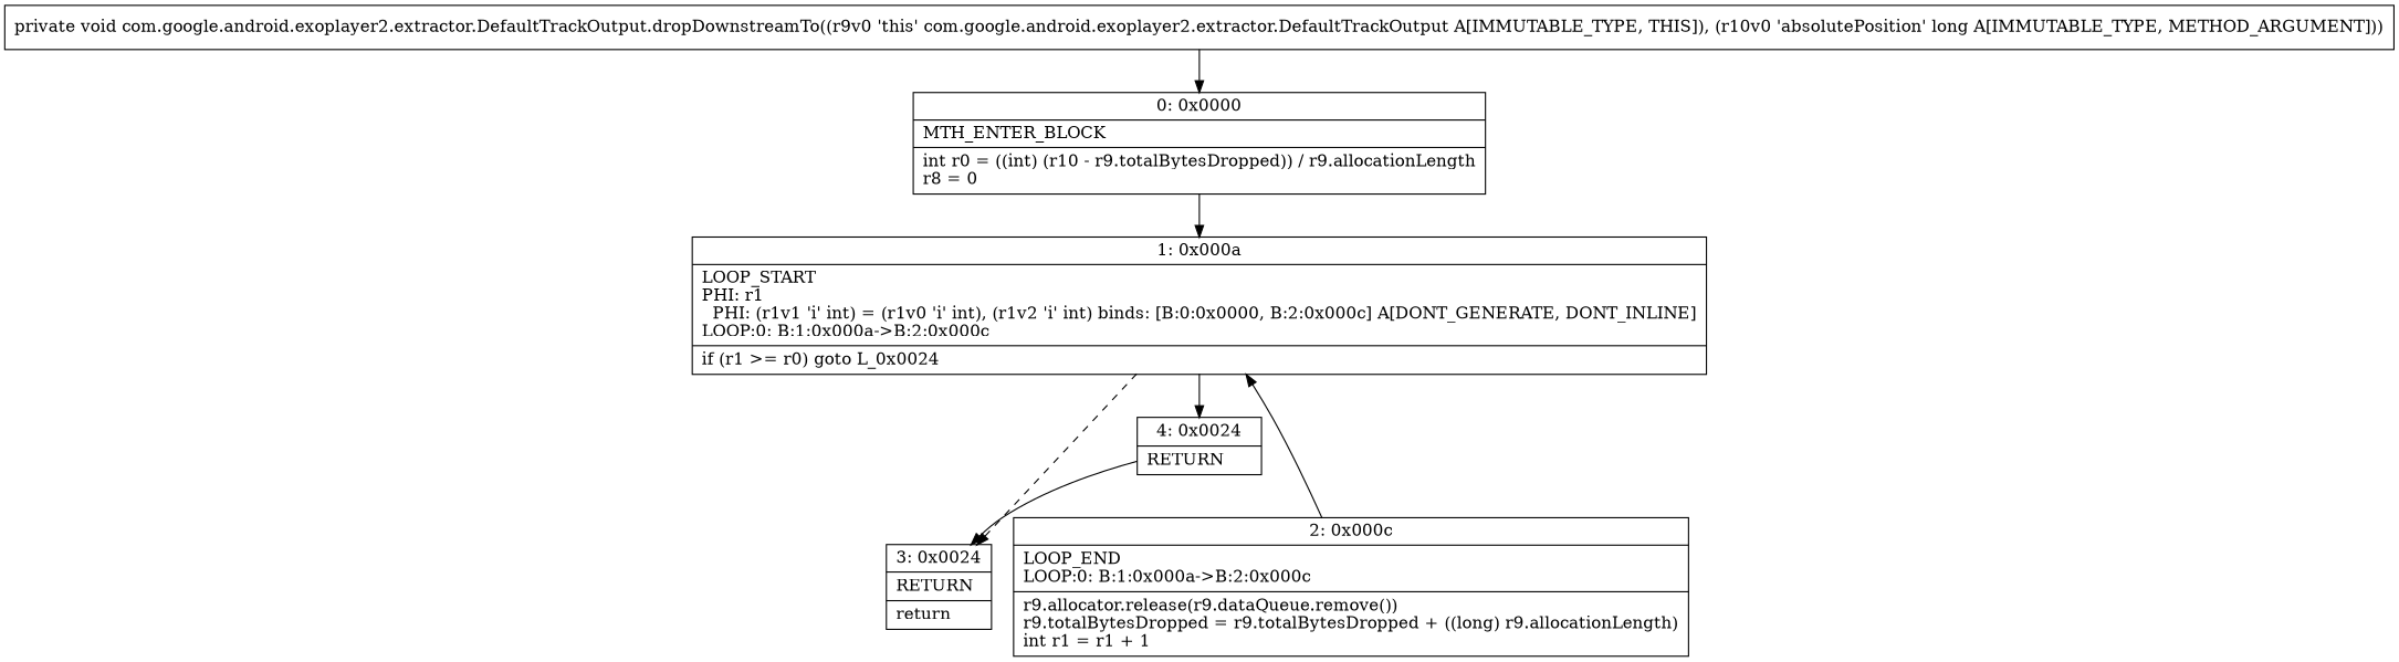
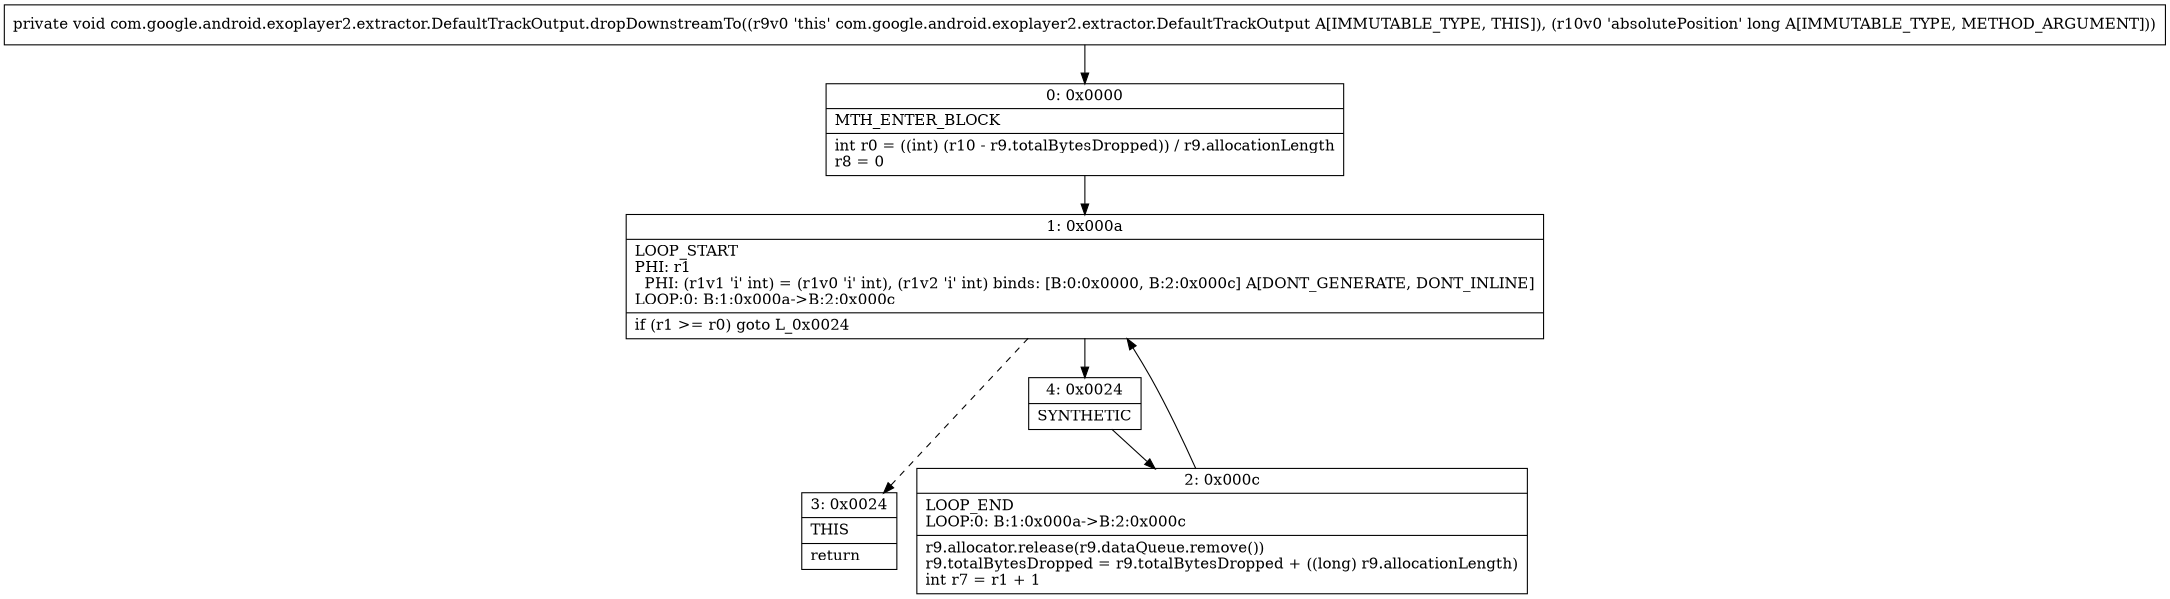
  digraph {
    node [shape=record]
    n1 [label="{0\:\ 0x0000|MTH_ENTER_BLOCK\l|int r0 = ((int) (r10 \- r9.totalBytesDropped)) \/ r9.allocationLength\lr8 = 0\l}"]
    n2 [label="{1\:\ 0x000a|LOOP_START\lPHI: r1 \l  PHI: (r1v1 'i' int) = (r1v0 'i' int), (r1v2 'i' int) binds: [B:0:0x0000, B:2:0x000c] A[DONT_GENERATE, DONT_INLINE]\lLOOP:0: B:1:0x000a\-\>B:2:0x000c\l|if (r1 \>= r0) goto L_0x0024\l}"]
-   n3 [label="{4\:\ 0x0024|RETURN\l}"]
-   n4 [label="{3\:\ 0x0024|RETURN\l|return\l}"]
-   n5 [label="{2\:\ 0x000c|LOOP_END\lLOOP:0: B:1:0x000a\-\>B:2:0x000c\l|r9.allocator.release(r9.dataQueue.remove())\lr9.totalBytesDropped = r9.totalBytesDropped + ((long) r9.allocationLength)\lint r1 = r1 + 1\l}"]
+   n3 [label="{4\:\ 0x0024|SYNTHETIC\l}"]
+   n4 [label="{3\:\ 0x0024|THIS\l|return\l}"]
+   n5 [label="{2\:\ 0x000c|LOOP_END\lLOOP:0: B:1:0x000a\-\>B:2:0x000c\l|r9.allocator.release(r9.dataQueue.remove())\lr9.totalBytesDropped = r9.totalBytesDropped + ((long) r9.allocationLength)\lint r7 = r1 + 1\l}"]
    n6 [label="{private void com.google.android.exoplayer2.extractor.DefaultTrackOutput.dropDownstreamTo((r9v0 'this' com.google.android.exoplayer2.extractor.DefaultTrackOutput A[IMMUTABLE_TYPE, THIS]), (r10v0 'absolutePosition' long A[IMMUTABLE_TYPE, METHOD_ARGUMENT])) }"]
    n1 -> n2
    n2 -> n3
    n2 -> n4 [style=dashed]
-   n3 -> n4
+   n3 -> n5
    n5 -> n2
    n6 -> n1
  }
